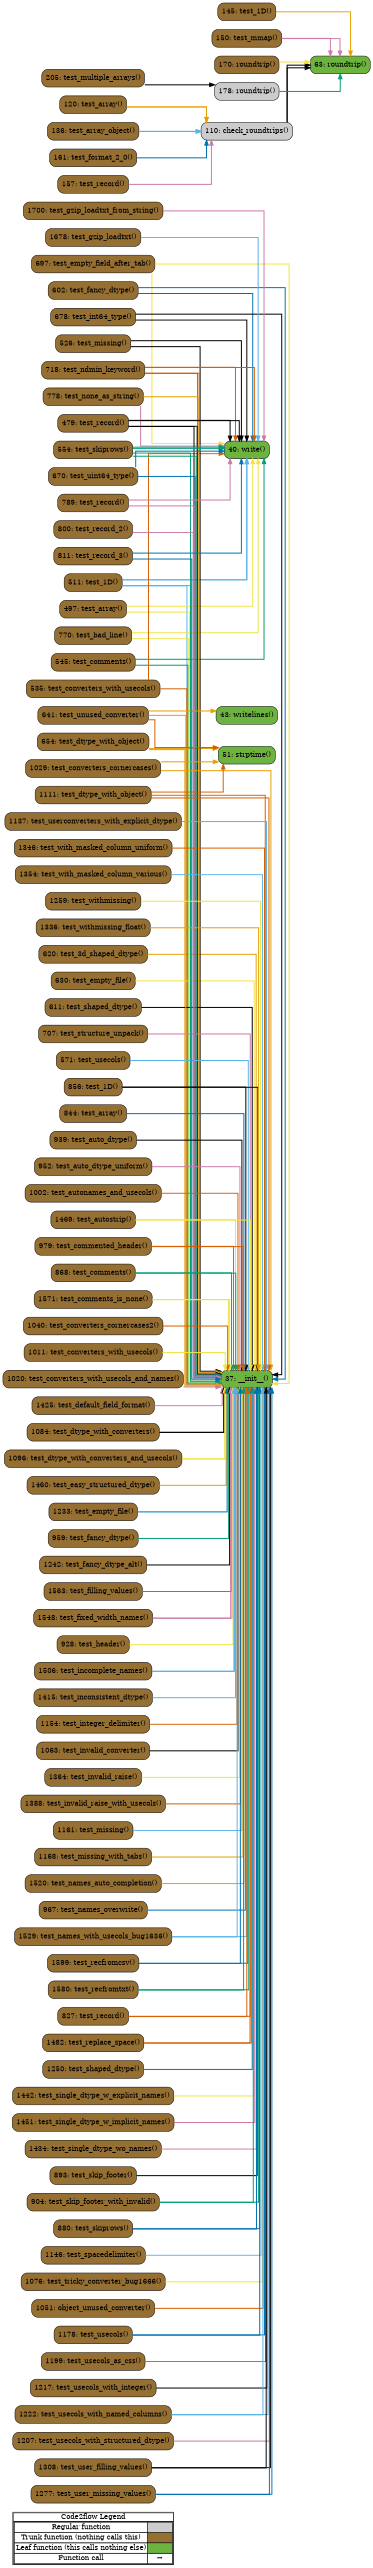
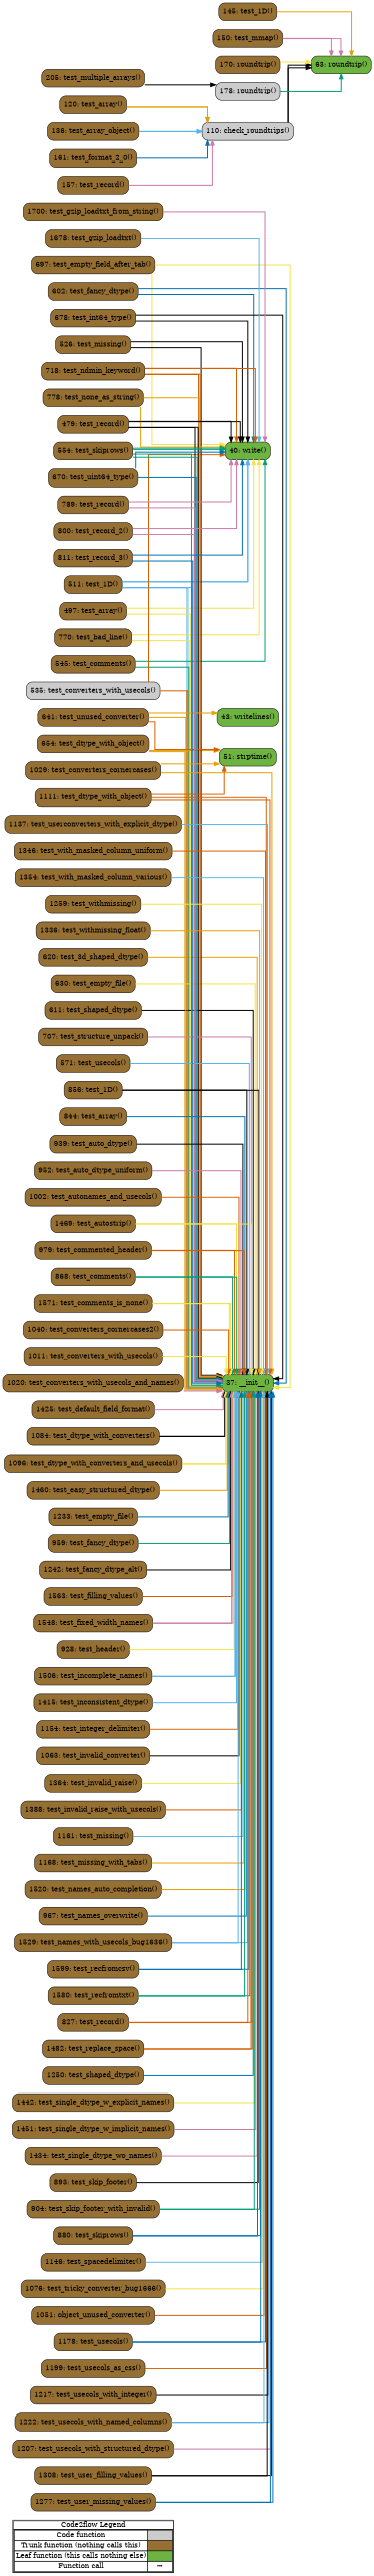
  digraph {
    concentrate=true
    fontname="DejaVu Serif"
    rankdir=LR
    splines=ortho
    node [fontname="DejaVu Serif" shape=rect fillcolor="#966F33" style="rounded,filled"]
    edge [color="#000000" fontname="DejaVu Serif" penwidth=2]
-   n1 [label=<         <table cellspacing="0" cellpadding="0" border="1"><tr><td>Code2flow Legend</td></tr><tr><td>         <table cellspacing="0">         <tr><td>Regular function</td><td width="50px" bgcolor='#cccccc'></td></tr>         <tr><td>Trunk function (nothing calls this)</td><td bgcolor='#966F33'></td></tr>         <tr><td>Leaf function (this calls nothing else)</td><td bgcolor='#6db33f'></td></tr>         <tr><td>Function call</td><td><font color='black'>&#8594;</font></td></tr>         </table></td></tr></table>         > margin=0 shape=none fillcolor="" style=""]
+   n1 [label=<         <table cellspacing="0" cellpadding="0" border="1"><tr><td>Code2flow Legend</td></tr><tr><td>         <table cellspacing="0">         <tr><td>Code function</td><td width="50px" bgcolor='#cccccc'></td></tr>         <tr><td>Trunk function (nothing calls this)</td><td bgcolor='#966F33'></td></tr>         <tr><td>Leaf function (this calls nothing else)</td><td bgcolor='#6db33f'></td></tr>         <tr><td>Function call</td><td><font color='black'>&#8594;</font></td></tr>         </table></td></tr></table>         > margin=0 shape=none fillcolor="" style=""]
    n2 [fillcolor="#6db33f" label="37: __init__()"]
    n3 [fillcolor="#6db33f" label="40: write()"]
    n4 [fillcolor="#6db33f" label="43: writelines()"]
    n5 [fillcolor="#cccccc" label="110: check_roundtrips()"]
    n6 [fillcolor="#6db33f" label="63: roundtrip()"]
    n7 [label="145: test_1D()"]
    n8 [label="120: test_array()"]
    n9 [label="136: test_array_object()"]
    n10 [label="161: test_format_2_0()"]
    n11 [label="150: test_mmap()"]
    n12 [label="157: test_record()"]
    n13 [label="170: roundtrip()"]
    n14 [fillcolor="#cccccc" label="178: roundtrip()"]
    n15 [label="205: test_multiple_arrays()"]
    n16 [label="511: test_1D()"]
    n17 [label="620: test_3d_shaped_dtype()"]
    n18 [label="497: test_array()"]
    n19 [label="770: test_bad_line()"]
    n20 [label="545: test_comments()"]
-   n21 [label="535: test_converters_with_usecols()"]
+   n21 [fillcolor="#cccccc" label="535: test_converters_with_usecols()"]
    n22 [label="654: test_dtype_with_object()"]
    n23 [label="697: test_empty_field_after_tab()"]
    n24 [label="630: test_empty_file()"]
    n25 [label="602: test_fancy_dtype()"]
    n26 [label="678: test_int64_type()"]
    n27 [label="526: test_missing()"]
    n28 [label="718: test_ndmin_keyword()"]
    n29 [label="778: test_none_as_string()"]
    n30 [label="479: test_record()"]
    n31 [label="611: test_shaped_dtype()"]
    n32 [label="554: test_skiprows()"]
    n33 [label="707: test_structure_unpack()"]
    n34 [label="670: test_uint64_type()"]
    n35 [label="641: test_unused_converter()"]
    n36 [label="571: test_usecols()"]
    n37 [label="789: test_record()"]
    n38 [label="800: test_record_2()"]
    n39 [label="811: test_record_3()"]
    n40 [label="856: test_1D()"]
    n41 [label="844: test_array()"]
    n42 [label="939: test_auto_dtype()"]
    n43 [label="952: test_auto_dtype_uniform()"]
    n44 [label="1002: test_autonames_and_usecols()"]
    n45 [label="1469: test_autostrip()"]
    n46 [label="979: test_commented_header()"]
    n47 [label="868: test_comments()"]
    n48 [label="1571: test_comments_is_none()"]
    n49 [label="1029: test_converters_cornercases()"]
    n50 [label="1040: test_converters_cornercases2()"]
    n51 [label="1011: test_converters_with_usecols()"]
    n52 [label="1020: test_converters_with_usecols_and_names()"]
    n53 [label="1425: test_default_field_format()"]
    n54 [label="1084: test_dtype_with_converters()"]
    n55 [label="1096: test_dtype_with_converters_and_usecols()"]
    n56 [label="1111: test_dtype_with_object()"]
    n57 [label="1460: test_easy_structured_dtype()"]
    n58 [label="1233: test_empty_file()"]
    n59 [label="959: test_fancy_dtype()"]
    n60 [label="1242: test_fancy_dtype_alt()"]
    n61 [label="1563: test_filling_values()"]
    n62 [label="1548: test_fixed_width_names()"]
    n63 [label="928: test_header()"]
    n64 [label="1506: test_incomplete_names()"]
    n65 [label="1415: test_inconsistent_dtype()"]
    n66 [label="1154: test_integer_delimiter()"]
    n67 [label="1063: test_invalid_converter()"]
    n68 [label="1364: test_invalid_raise()"]
    n69 [label="1388: test_invalid_raise_with_usecols()"]
    n70 [label="1161: test_missing()"]
    n71 [label="1168: test_missing_with_tabs()"]
    n72 [label="1520: test_names_auto_completion()"]
    n73 [label="967: test_names_overwrite()"]
    n74 [label="1529: test_names_with_usecols_bug1636()"]
    n75 [label="1599: test_recfromcsv()"]
    n76 [label="1580: test_recfromtxt()"]
    n77 [label="827: test_record()"]
    n78 [label="1482: test_replace_space()"]
    n79 [label="1250: test_shaped_dtype()"]
    n80 [label="1442: test_single_dtype_w_explicit_names()"]
    n81 [label="1451: test_single_dtype_w_implicit_names()"]
    n82 [label="1434: test_single_dtype_wo_names()"]
    n83 [label="893: test_skip_footer()"]
    n84 [label="904: test_skip_footer_with_invalid()"]
    n85 [label="880: test_skiprows()"]
    n86 [label="1146: test_spacedelimiter()"]
    n87 [label="1076: test_tricky_converter_bug1666()"]
    n88 [label="1051: object_unused_converter()"]
    n89 [label="1178: test_usecols()"]
    n90 [label="1199: test_usecols_as_css()"]
    n91 [label="1217: test_usecols_with_integer()"]
    n92 [label="1222: test_usecols_with_named_columns()"]
    n93 [label="1207: test_usecols_with_structured_dtype()"]
    n94 [label="1308: test_user_filling_values()"]
    n95 [label="1277: test_user_missing_values()"]
    n96 [label="1137: test_userconverters_with_explicit_dtype()"]
    n97 [label="1346: test_with_masked_column_uniform()"]
    n98 [label="1354: test_with_masked_column_various()"]
    n99 [label="1259: test_withmissing()"]
    n100 [label="1336: test_withmissing_float()"]
    n101 [fillcolor="#6db33f" label="51: strptime()"]
    n102 [label="1678: test_gzip_loadtxt()"]
    n103 [label="1700: test_gzip_loadtxt_from_string()"]
    subgraph sub_1 {
      label=legend
      rank=min
      n1
    }
    subgraph sub_2 {
      label="File: test_io"
      style=dotted
      n101
      n102
      n103
      subgraph sub_3 {
        label="Class: TextIO"
        style=dotted
        n2
        n3
        n4
      }
      subgraph sub_4 {
        label="Class: RoundtripTest"
        style=dotted
        n5
        n6
        n7
        n8
        n9
        n10
        n11
        n12
      }
      subgraph sub_5 {
        label="Class: TestSaveLoad"
        style=dotted
        n13
      }
      subgraph sub_6 {
        label="Class: TestSavezLoad"
        style=dotted
        n14
        n15
      }
      subgraph sub_7 {
        label="Class: TestLoadTxt"
        style=dotted
        n16
        n17
        n18
        n19
        n20
        n21
        n22
        n23
        n24
        n25
        n26
        n27
        n28
        n29
        n30
        n31
        n32
        n33
        n34
        n35
        n36
      }
      subgraph sub_8 {
        label="Class: Testfromregex"
        style=dotted
        n37
        n38
        n39
      }
      subgraph sub_9 {
        label="Class: TestFromTxt"
        style=dotted
        n40
        n41
        n42
        n43
        n44
        n45
        n46
        n47
        n48
        n49
        n50
        n51
        n52
        n53
        n54
        n55
        n56
        n57
        n58
        n59
        n60
        n61
        n62
        n63
        n64
        n65
        n66
        n67
        n68
        n69
        n70
        n71
        n72
        n73
        n74
        n75
        n76
        n77
        n78
        n79
        n80
        n81
        n82
        n83
        n84
        n85
        n86
        n87
        n88
        n89
        n90
        n91
        n92
        n93
        n94
        n95
        n96
        n97
        n98
        n99
        n100
      }
    }
    n5 -> n6
    n5 -> n6
    n5 -> n6
    n5 -> n6
    n5 -> n6
    n5 -> n6
    n7 -> n6 [color="#E69F00"]
    n8 -> n5 [color="#E69F00"]
    n8 -> n5 [color="#E69F00"]
    n8 -> n5 [color="#E69F00"]
    n8 -> n5 [color="#E69F00"]
    n8 -> n5 [color="#E69F00"]
    n9 -> n5 [color="#56B4E9"]
    n9 -> n5 [color="#56B4E9"]
    n10 -> n5 [color="#0072B2"]
    n11 -> n6 [color="#CC79A7"]
    n11 -> n6 [color="#CC79A7"]
    n12 -> n5 [color="#CC79A7"]
    n13 -> n6 [color="#F0E442"]
    n14 -> n6 [color="#009E73"]
    n15 -> n14
    n16 -> n2 [color="#56B4E9"]
    n16 -> n2 [color="#56B4E9"]
    n16 -> n3 [color="#56B4E9"]
    n16 -> n3 [color="#56B4E9"]
    n17 -> n2 [color="#E69F00"]
    n18 -> n2 [color="#F0E442"]
    n18 -> n3 [color="#F0E442"]
    n19 -> n2 [color="#F0E442"]
    n19 -> n3 [color="#F0E442"]
    n20 -> n2 [color="#009E73"]
    n20 -> n3 [color="#009E73"]
    n21 -> n2 [color="#D55E00"]
    n21 -> n3 [color="#D55E00"]
    n22 -> n2 [color="#E69F00"]
    n22 -> n101 [color="#E69F00"]
    n23 -> n2 [color="#F0E442"]
    n23 -> n3 [color="#F0E442"]
    n24 -> n2 [color="#F0E442"]
    n25 -> n2 [color="#0072B2"]
    n25 -> n3 [color="#0072B2"]
    n26 -> n2
    n26 -> n3
    n27 -> n2
    n27 -> n3
    n28 -> n2 [color="#D55E00"]
    n28 -> n2 [color="#D55E00"]
    n28 -> n2 [color="#D55E00"]
    n28 -> n2 [color="#D55E00"]
    n28 -> n3 [color="#D55E00"]
    n28 -> n3 [color="#D55E00"]
    n28 -> n3 [color="#D55E00"]
    n29 -> n2 [color="#E69F00"]
-   n29 -> n3 [color="#CC79A7"]
+   n29 -> n3 [color="#E69F00"]
    n30 -> n2
    n30 -> n2
    n30 -> n3
    n30 -> n3
    n31 -> n2
    n32 -> n2 [color="#009E73"]
    n32 -> n2 [color="#009E73"]
    n32 -> n3 [color="#009E73"]
    n32 -> n3 [color="#009E73"]
    n33 -> n2 [color="#CC79A7"]
    n34 -> n2 [color="#0072B2"]
    n34 -> n3 [color="#0072B2"]
    n35 -> n2 [color="#E69F00"]
    n35 -> n4 [color="#E69F00"]
    n35 -> n101 [color="#D55E00"]
    n36 -> n2 [color="#56B4E9"]
    n37 -> n2 [color="#CC79A7"]
    n37 -> n3 [color="#CC79A7"]
    n38 -> n2 [color="#CC79A7"]
+   n38 -> n3 [color="#CC79A7"]
    n39 -> n2 [color="#0072B2"]
    n39 -> n3 [color="#0072B2"]
    n40 -> n2
    n40 -> n2
    n41 -> n2 [color="#0072B2"]
    n42 -> n2
    n43 -> n2 [color="#CC79A7"]
    n44 -> n2 [color="#D55E00"]
    n45 -> n2 [color="#F0E442"]
    n45 -> n2 [color="#F0E442"]
    n46 -> n2 [color="#D55E00"]
    n46 -> n2 [color="#D55E00"]
    n47 -> n2 [color="#009E73"]
    n47 -> n2 [color="#009E73"]
    n48 -> n2 [color="#F0E442"]
    n48 -> n2 [color="#F0E442"]
    n49 -> n2 [color="#E69F00"]
    n49 -> n101 [color="#E69F00"]
    n50 -> n2 [color="#D55E00"]
    n51 -> n2 [color="#F0E442"]
    n52 -> n2 [color="#CC79A7"]
    n53 -> n2 [color="#CC79A7"]
    n54 -> n2
    n54 -> n2
    n55 -> n2 [color="#F0E442"]
    n55 -> n2 [color="#F0E442"]
    n56 -> n2 [color="#D55E00"]
    n56 -> n2 [color="#D55E00"]
    n56 -> n101 [color="#D55E00"]
    n57 -> n2 [color="#E69F00"]
    n58 -> n2 [color="#0072B2"]
    n59 -> n2 [color="#009E73"]
    n60 -> n2
    n61 -> n2 [color="#D55E00"]
    n62 -> n2 [color="#CC79A7"]
    n62 -> n2 [color="#CC79A7"]
    n63 -> n2 [color="#F0E442"]
    n64 -> n2 [color="#56B4E9"]
    n64 -> n2 [color="#56B4E9"]
    n65 -> n2 [color="#56B4E9"]
    n66 -> n2 [color="#D55E00"]
    n67 -> n2
    n68 -> n2 [color="#F0E442"]
    n69 -> n2 [color="#D55E00"]
    n70 -> n2 [color="#56B4E9"]
    n71 -> n2 [color="#E69F00"]
    n72 -> n2 [color="#E69F00"]
    n73 -> n2 [color="#0072B2"]
    n74 -> n2 [color="#56B4E9"]
    n74 -> n2 [color="#56B4E9"]
    n74 -> n2 [color="#56B4E9"]
    n75 -> n2 [color="#0072B2"]
    n75 -> n2 [color="#0072B2"]
    n75 -> n2 [color="#0072B2"]
    n75 -> n2 [color="#0072B2"]
    n76 -> n2 [color="#009E73"]
    n76 -> n2 [color="#009E73"]
    n77 -> n2 [color="#D55E00"]
    n77 -> n2 [color="#D55E00"]
    n78 -> n2 [color="#D55E00"]
    n78 -> n2 [color="#D55E00"]
    n78 -> n2 [color="#D55E00"]
    n79 -> n2 [color="#0072B2"]
    n80 -> n2 [color="#F0E442"]
    n81 -> n2 [color="#CC79A7"]
    n82 -> n2 [color="#CC79A7"]
    n83 -> n2
    n84 -> n2 [color="#009E73"]
    n84 -> n2 [color="#009E73"]
    n84 -> n2 [color="#009E73"]
    n84 -> n2 [color="#009E73"]
    n84 -> n2 [color="#009E73"]
    n85 -> n2 [color="#0072B2"]
    n85 -> n2 [color="#0072B2"]
    n86 -> n2 [color="#56B4E9"]
    n87 -> n2 [color="#F0E442"]
    n88 -> n2 [color="#D55E00"]
    n89 -> n2 [color="#0072B2"]
    n89 -> n2 [color="#0072B2"]
    n90 -> n2 [color="#D55E00"]
    n91 -> n2
    n92 -> n2 [color="#56B4E9"]
    n92 -> n2 [color="#56B4E9"]
    n93 -> n2 [color="#CC79A7"]
    n94 -> n2
    n94 -> n2
    n94 -> n2
    n94 -> n2
    n95 -> n2 [color="#0072B2"]
    n95 -> n2 [color="#0072B2"]
    n95 -> n2 [color="#0072B2"]
    n96 -> n2 [color="#56B4E9"]
    n97 -> n2 [color="#D55E00"]
    n98 -> n2 [color="#56B4E9"]
    n99 -> n2 [color="#F0E442"]
    n100 -> n2 [color="#E69F00"]
    n102 -> n3 [color="#56B4E9"]
    n103 -> n3 [color="#CC79A7"]
  }
